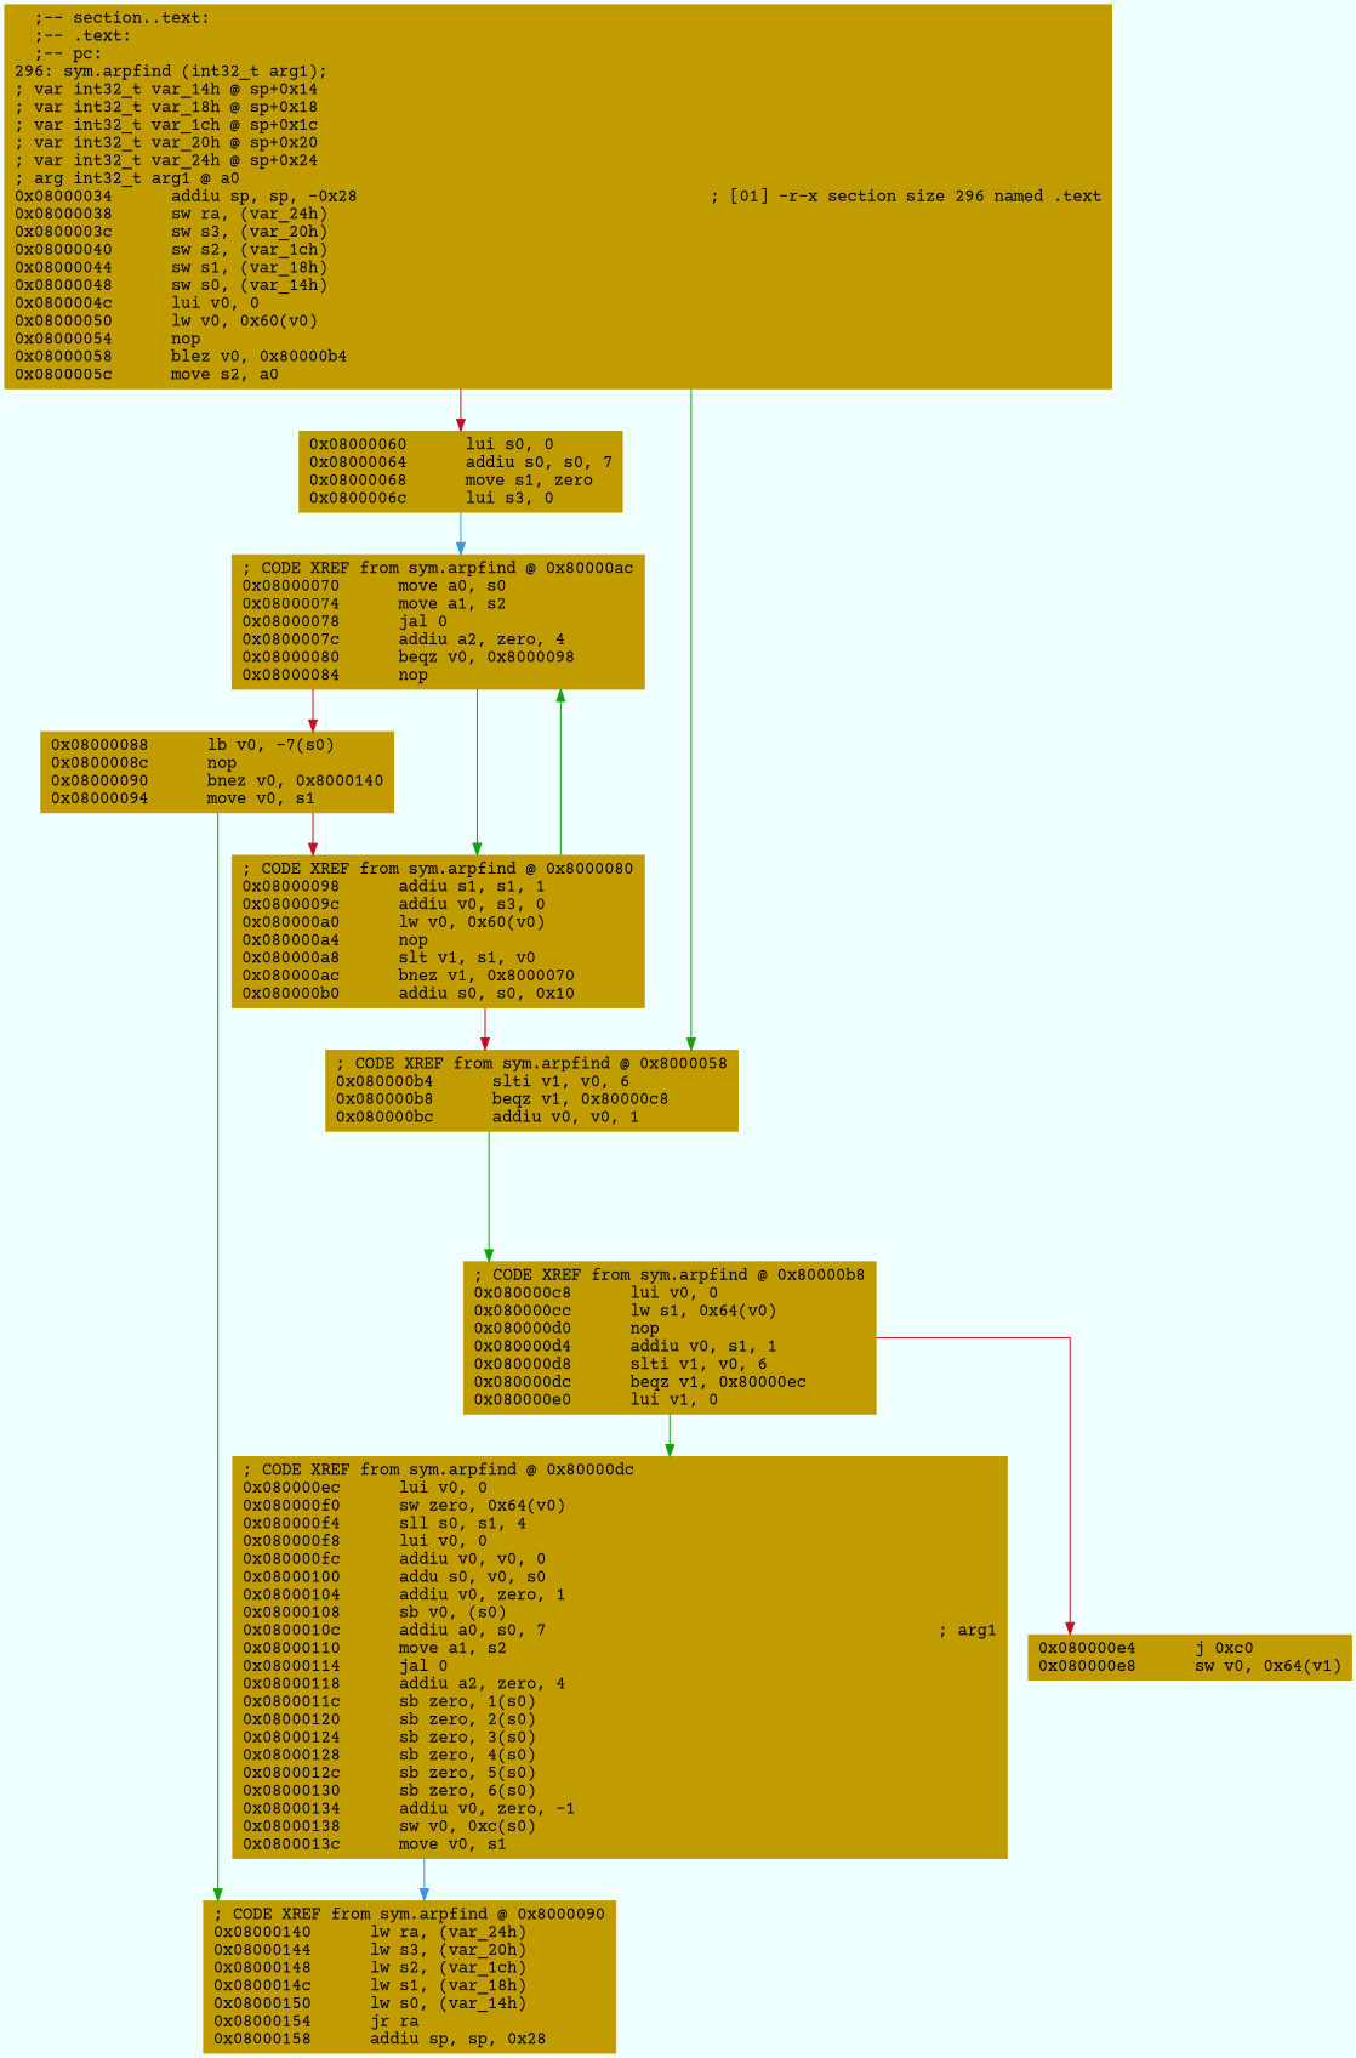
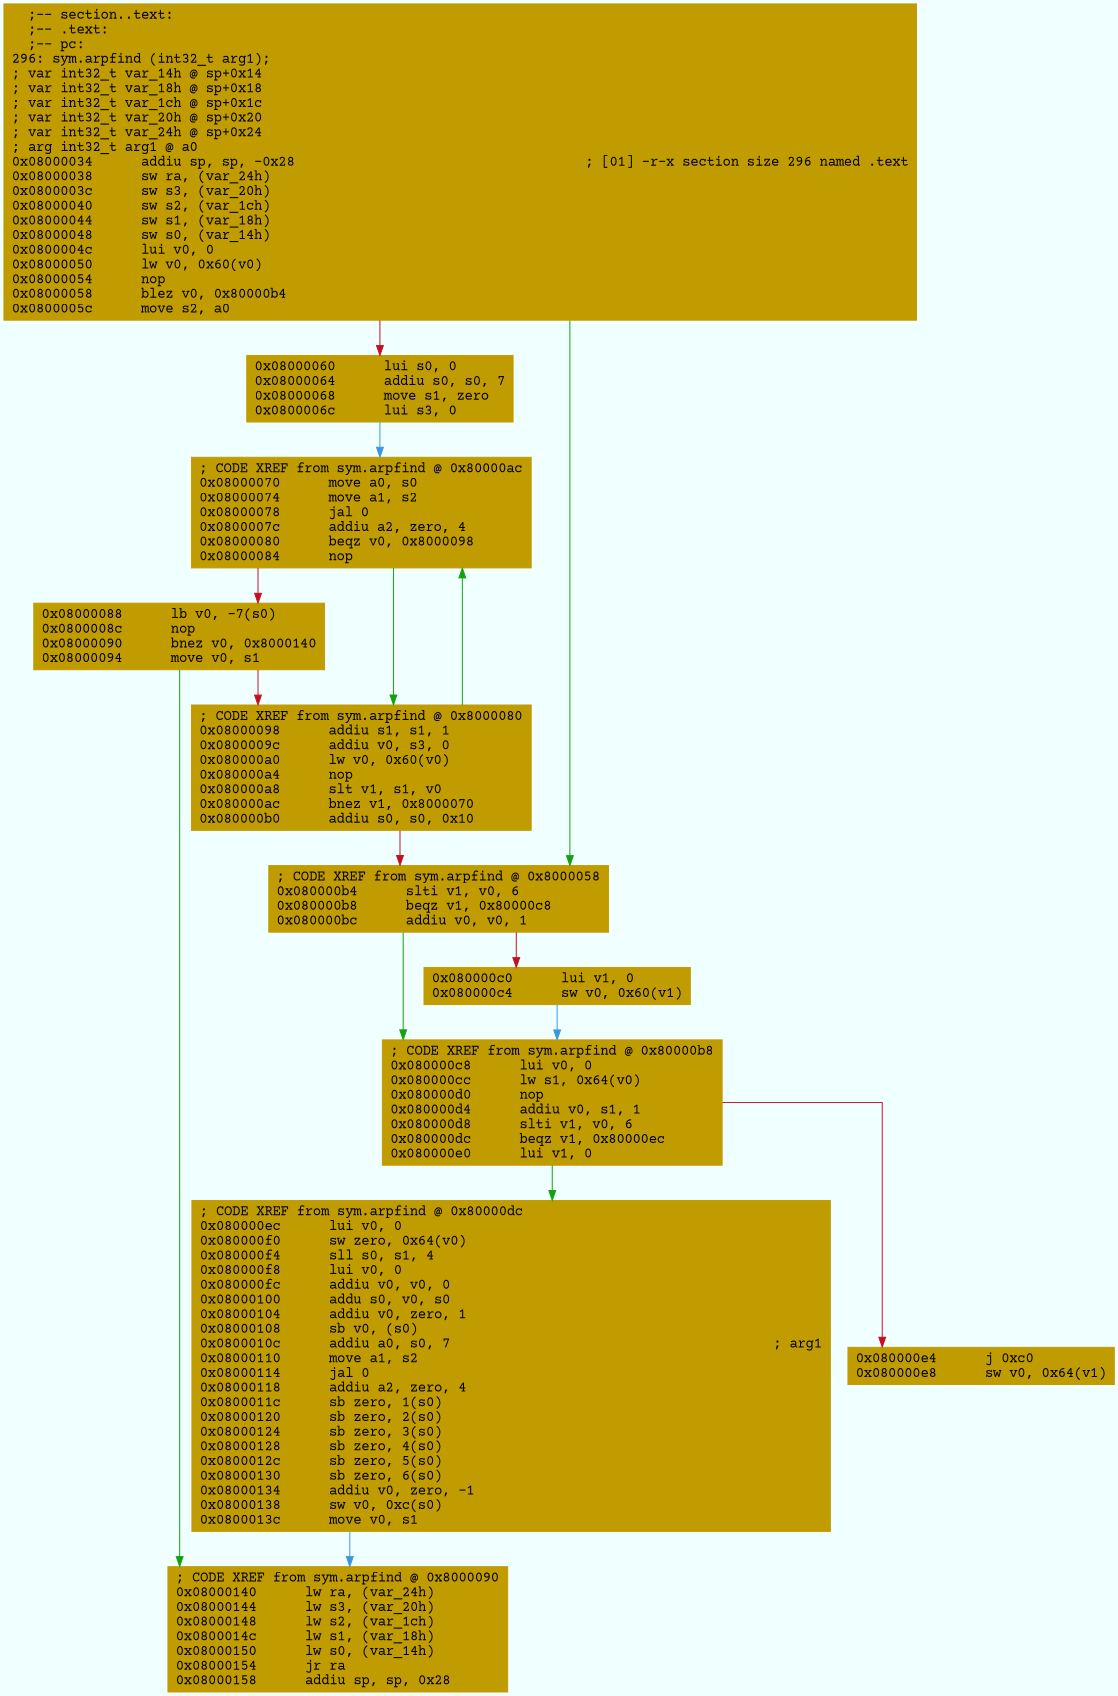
  digraph {
    bgcolor=azure
    fontname="Courier Prime"
    fontsize=8
    splines=ortho
    node [color="#c19c00" fillcolor="#c19c00" fontname="Courier Prime" shape=box style=filled]
    edge [arrowhead=normal color="#c50f1f" fontname="Courier Prime"]
    n1 [label="  ;-- section..text:\l  ;-- .text:\l  ;-- pc:\l296: sym.arpfind (int32_t arg1);\l; var int32_t var_14h @ sp+0x14\l; var int32_t var_18h @ sp+0x18\l; var int32_t var_1ch @ sp+0x1c\l; var int32_t var_20h @ sp+0x20\l; var int32_t var_24h @ sp+0x24\l; arg int32_t arg1 @ a0\l0x08000034      addiu sp, sp, -0x28                                    ; [01] -r-x section size 296 named .text\l0x08000038      sw ra, (var_24h)\l0x0800003c      sw s3, (var_20h)\l0x08000040      sw s2, (var_1ch)\l0x08000044      sw s1, (var_18h)\l0x08000048      sw s0, (var_14h)\l0x0800004c      lui v0, 0\l0x08000050      lw v0, 0x60(v0)\l0x08000054      nop\l0x08000058      blez v0, 0x80000b4\l0x0800005c      move s2, a0\l"]
    n2 [label="0x08000060      lui s0, 0\l0x08000064      addiu s0, s0, 7\l0x08000068      move s1, zero\l0x0800006c      lui s3, 0\l"]
    n3 [label="; CODE XREF from sym.arpfind @ 0x8000058\l0x080000b4      slti v1, v0, 6\l0x080000b8      beqz v1, 0x80000c8\l0x080000bc      addiu v0, v0, 1\l"]
    n4 [label="; CODE XREF from sym.arpfind @ 0x80000ac\l0x08000070      move a0, s0\l0x08000074      move a1, s2\l0x08000078      jal 0\l0x0800007c      addiu a2, zero, 4\l0x08000080      beqz v0, 0x8000098\l0x08000084      nop\l"]
    n5 [label="0x08000088      lb v0, -7(s0)\l0x0800008c      nop\l0x08000090      bnez v0, 0x8000140\l0x08000094      move v0, s1\l"]
    n6 [label="; CODE XREF from sym.arpfind @ 0x8000080\l0x08000098      addiu s1, s1, 1\l0x0800009c      addiu v0, s3, 0\l0x080000a0      lw v0, 0x60(v0)\l0x080000a4      nop\l0x080000a8      slt v1, s1, v0\l0x080000ac      bnez v1, 0x8000070\l0x080000b0      addiu s0, s0, 0x10\l"]
    n7 [label="; CODE XREF from sym.arpfind @ 0x8000090\l0x08000140      lw ra, (var_24h)\l0x08000144      lw s3, (var_20h)\l0x08000148      lw s2, (var_1ch)\l0x0800014c      lw s1, (var_18h)\l0x08000150      lw s0, (var_14h)\l0x08000154      jr ra\l0x08000158      addiu sp, sp, 0x28\l"]
+   n8 [label="0x080000c0      lui v1, 0\l0x080000c4      sw v0, 0x60(v1)\l"]
    n9 [label="; CODE XREF from sym.arpfind @ 0x80000b8\l0x080000c8      lui v0, 0\l0x080000cc      lw s1, 0x64(v0)\l0x080000d0      nop\l0x080000d4      addiu v0, s1, 1\l0x080000d8      slti v1, v0, 6\l0x080000dc      beqz v1, 0x80000ec\l0x080000e0      lui v1, 0\l"]
    n10 [label="0x080000e4      j 0xc0\l0x080000e8      sw v0, 0x64(v1)\l"]
    n11 [label="; CODE XREF from sym.arpfind @ 0x80000dc\l0x080000ec      lui v0, 0\l0x080000f0      sw zero, 0x64(v0)\l0x080000f4      sll s0, s1, 4\l0x080000f8      lui v0, 0\l0x080000fc      addiu v0, v0, 0\l0x08000100      addu s0, v0, s0\l0x08000104      addiu v0, zero, 1\l0x08000108      sb v0, (s0)\l0x0800010c      addiu a0, s0, 7                                        ; arg1\l0x08000110      move a1, s2\l0x08000114      jal 0\l0x08000118      addiu a2, zero, 4\l0x0800011c      sb zero, 1(s0)\l0x08000120      sb zero, 2(s0)\l0x08000124      sb zero, 3(s0)\l0x08000128      sb zero, 4(s0)\l0x0800012c      sb zero, 5(s0)\l0x08000130      sb zero, 6(s0)\l0x08000134      addiu v0, zero, -1\l0x08000138      sw v0, 0xc(s0)\l0x0800013c      move v0, s1\l"]
    n1 -> n2
    n1 -> n3 [color="#13a10e"]
    n2 -> n4 [color="#3a96dd"]
+   n3 -> n8
    n3 -> n9 [color="#13a10e"]
    n4 -> n5
    n4 -> n6 [color="#13a10e"]
    n5 -> n6
    n5 -> n7 [color="#13a10e"]
    n6 -> n3
    n6 -> n4 [color="#13a10e"]
+   n8 -> n9 [color="#3a96dd"]
    n9 -> n10
    n9 -> n11 [color="#13a10e"]
    n11 -> n7 [color="#3a96dd"]
  }
